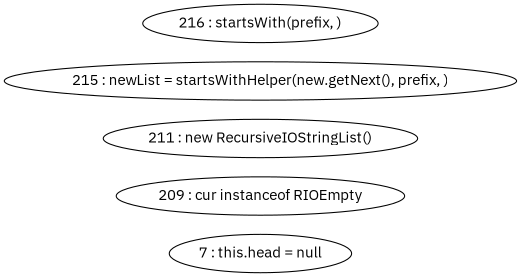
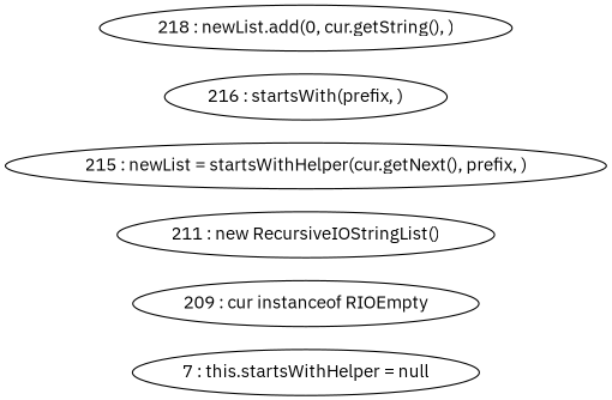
  digraph {
    rankdir=LR
    fontname="IBM Plex Sans"
    node [fontname="IBM Plex Sans"]
-   "7 : this.head = null"
+   "7 : this.head = null" [label="7 : this.startsWithHelper = null"]
    "209 : cur instanceof RIOEmpty"
    "211 : new RecursiveIOStringList()"
-   "215 : newList = startsWithHelper(cur.getNext(), prefix, )" [label="215 : newList = startsWithHelper(new.getNext(), prefix, )"]
+   "215 : newList = startsWithHelper(cur.getNext(), prefix, )"
    "216 : startsWith(prefix, )"
+   "218 : newList.add(0, cur.getString(), )"
  }
